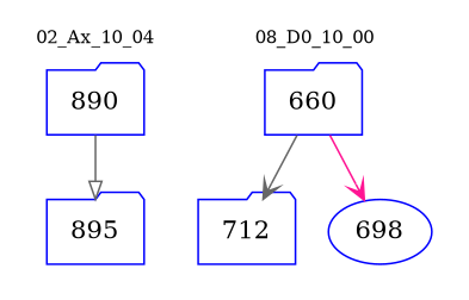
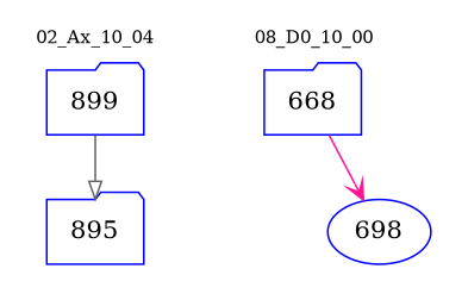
  digraph {
    node [color=blue shape=folder]
    edge [arrowhead=vee color=gray40]
-   n1 [label=890]
+   n1 [label=899]
    n2 [label=895]
-   n3 [label=660]
-   n4 [label=712]
+   n3 [label=668]
    n5 [label=698 shape=ellipse]
    subgraph cluster_1 {
      color=white
      fontsize=10
      label="02_Ax_10_04"
      n1
      n2
    }
    subgraph cluster_2 {
      color=white
      fontsize=10
      label="08_D0_10_00"
      n3
-     n4
      n5
    }
    n1 -> n2 [arrowhead=onormal]
-   n3 -> n4
    n3 -> n5 [color=deeppink]
  }
